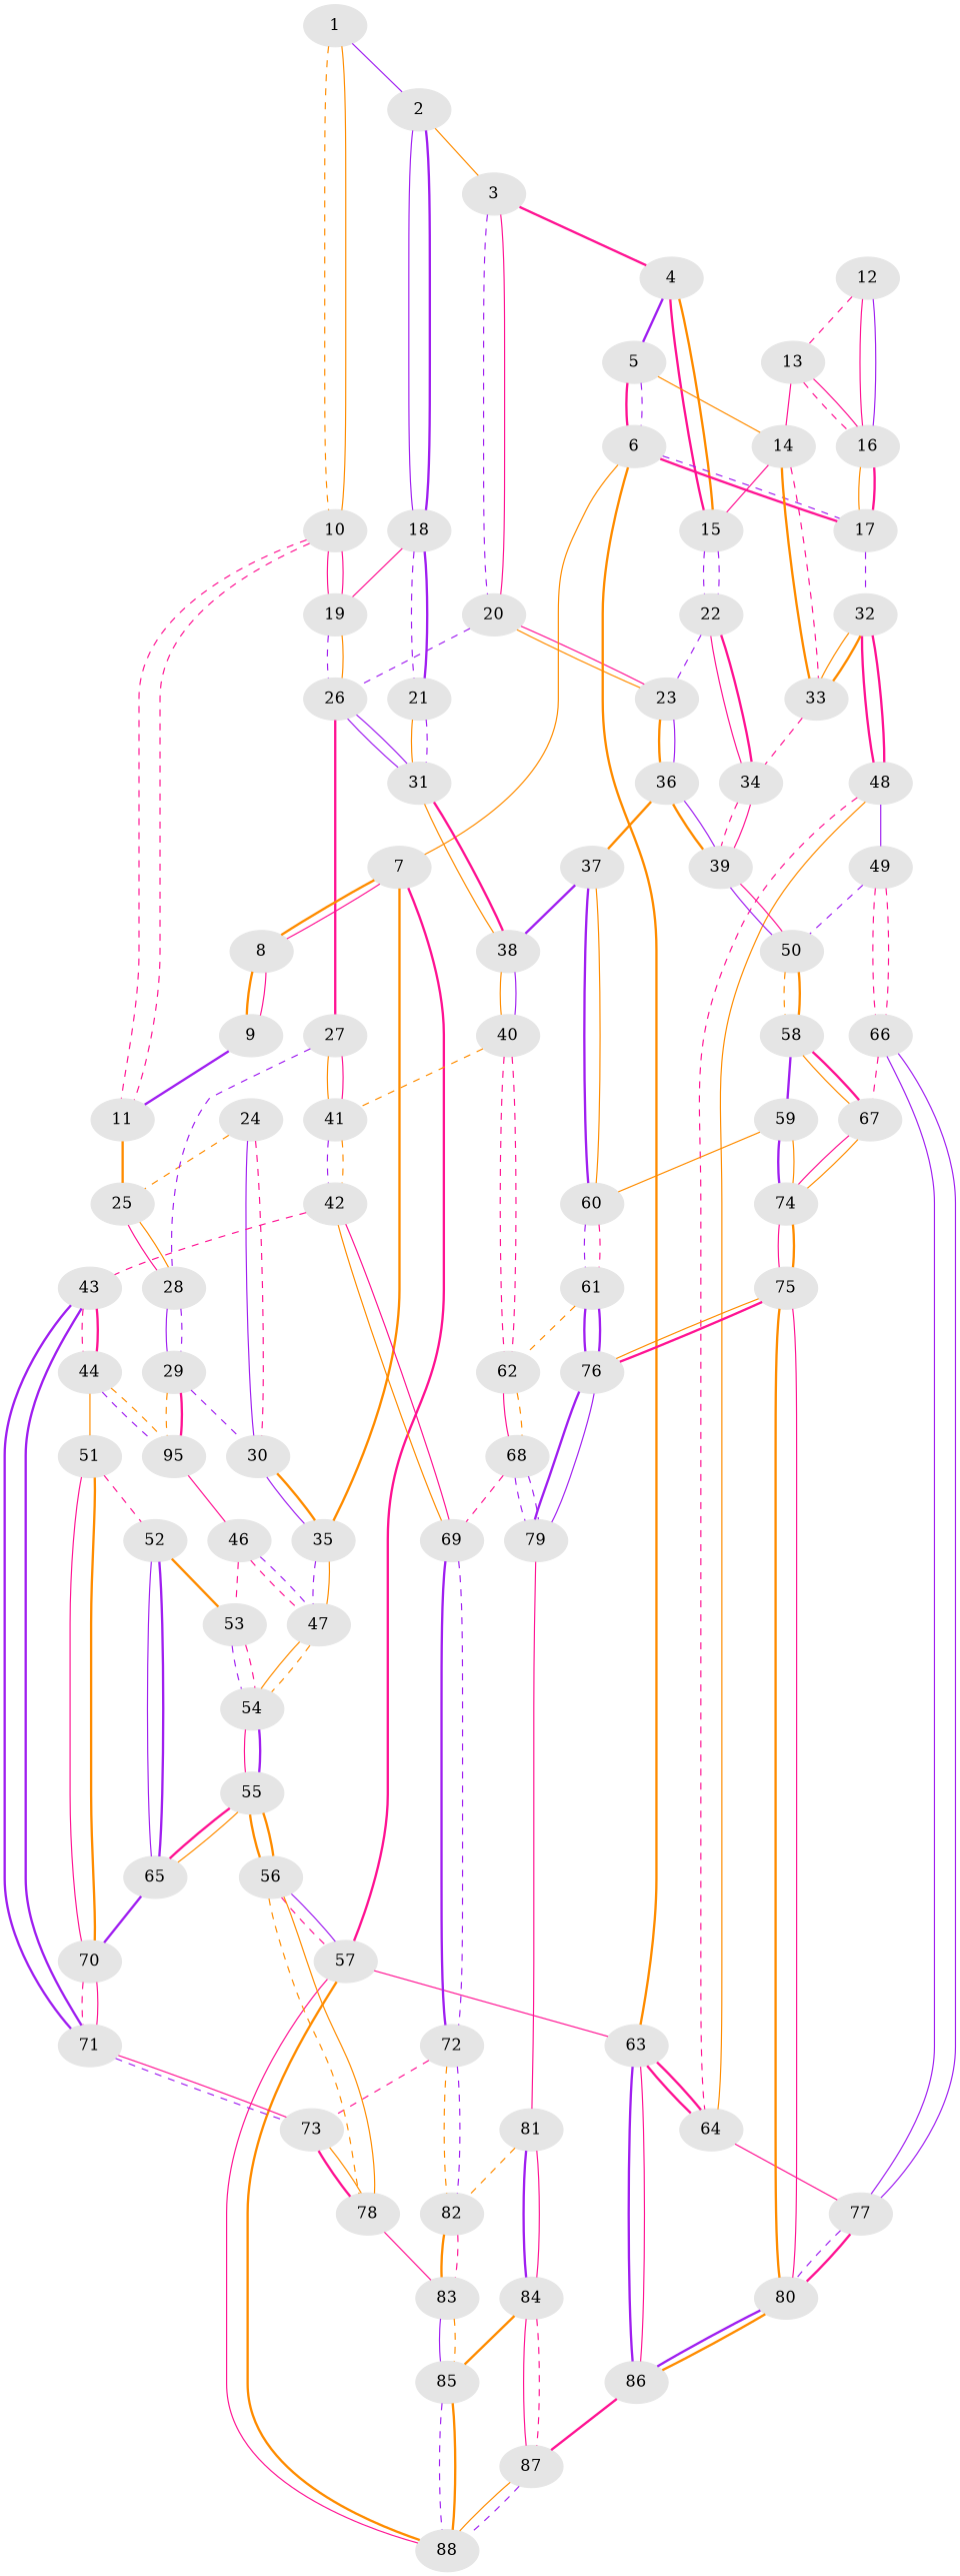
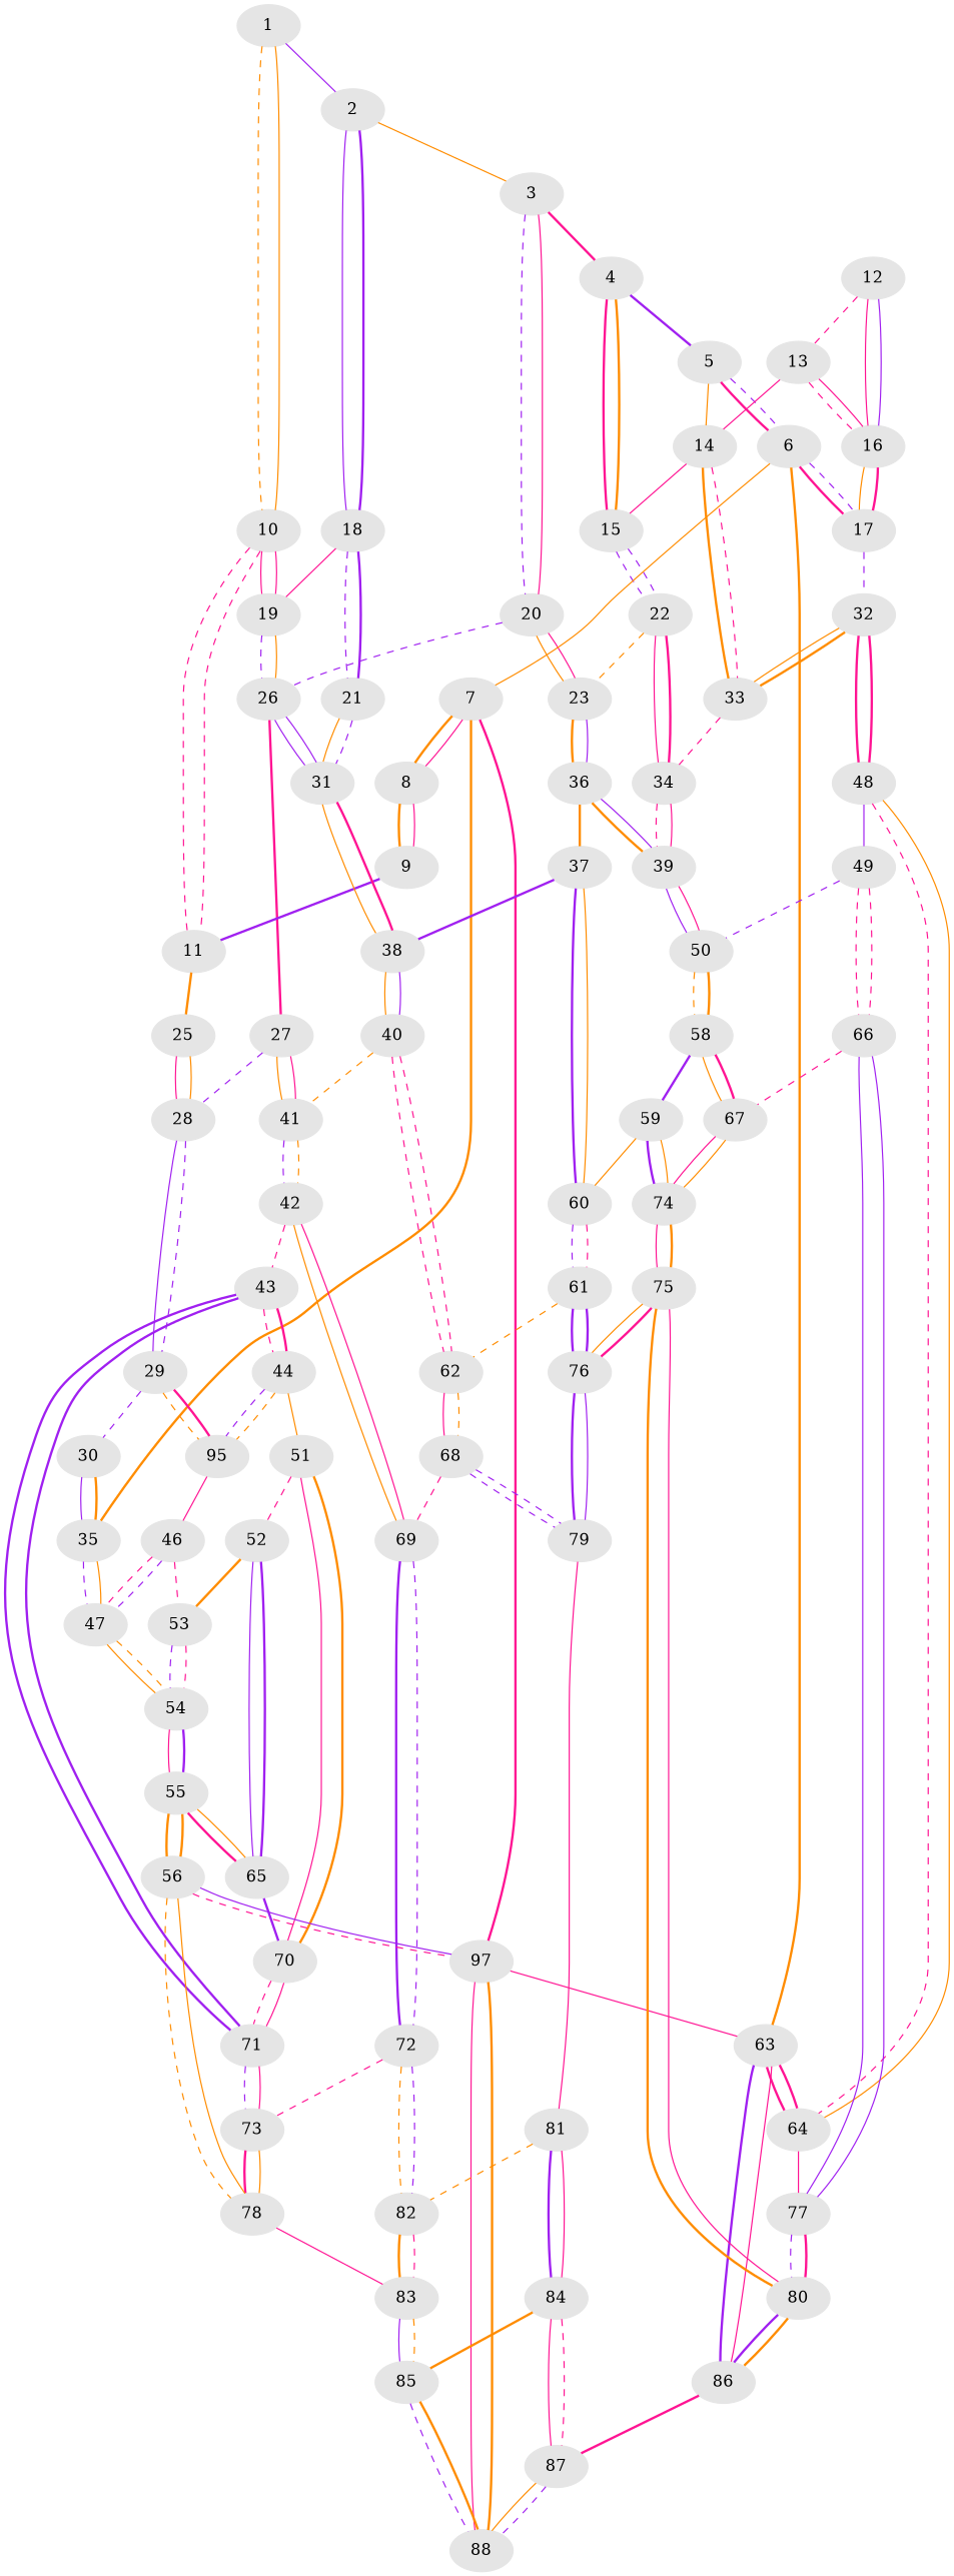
  graph {
    node [color=gray90 style=filled]
    edge [color=deeppink style=solid]
    1
    2
    10
    3
    18
    11
    19
    4
    20
    21
    5
    15
    26
    23
    6
    14
    22
    7
    17
    63
    12
    13
    16
    8
    35
-   57
+   57 [label=97]
    32
    64
    86
    9
    47
    88
-   24
    25
    30
    28
    33
    34
    48
    31
    27
    36
    38
    39
    37
    29
    41
    42
    n49 [label=95]
    46
    40
    49
    50
    54
    60
    61
    62
    58
    68
    43
    69
    44
    71
    72
    51
    73
    52
    70
    53
    55
    66
    77
    67
    59
    65
    56
    78
    83
    74
    75
    76
    79
    87
    80
    81
    82
    85
    84
    1 -- 2 [color=purple]
    1 -- 10 [color=darkorange style=dashed]
    1 -- 10 [color=darkorange]
    2 -- 3 [color=darkorange]
    2 -- 18 [color=purple]
    2 -- 18 [color=purple style=bold]
    10 -- 11 [style=dashed]
    10 -- 11 [style=dashed]
    10 -- 19
    10 -- 19
    3 -- 4 [style=bold]
    3 -- 20 [color=purple style=dashed]
    3 -- 20
    18 -- 19
    18 -- 21 [color=purple style=dashed]
    18 -- 21 [color=purple style=bold]
    11 -- 25 [color=darkorange style=bold]
    19 -- 26 [color=purple style=dashed]
    19 -- 26 [color=darkorange]
    4 -- 5 [color=purple style=bold]
    4 -- 15 [style=bold]
    4 -- 15 [color=darkorange style=bold]
    20 -- 26 [color=purple style=dashed]
    20 -- 23 [color=darkorange]
    20 -- 23
    21 -- 31 [color=darkorange]
    21 -- 31 [color=purple style=dashed]
    5 -- 6 [style=bold]
    5 -- 6 [color=purple style=dashed]
    5 -- 14 [color=darkorange]
    15 -- 22 [color=purple style=dashed]
    15 -- 22 [color=purple style=dashed]
    26 -- 31 [color=purple]
    26 -- 31 [color=purple]
    26 -- 27 [style=bold]
    23 -- 36 [color=darkorange style=bold]
    23 -- 36 [color=purple]
    6 -- 7 [color=darkorange]
    6 -- 17 [style=bold]
    6 -- 17 [color=purple style=dashed]
    6 -- 63 [color=darkorange style=bold]
    14 -- 15
    14 -- 33 [color=darkorange style=bold]
    14 -- 33 [style=dashed]
-   22 -- 23 [color=purple style=dashed]
+   22 -- 23 [color=darkorange style=dashed]
    22 -- 34
    22 -- 34 [style=bold]
    7 -- 8 [color=darkorange style=bold]
    7 -- 8
    7 -- 35 [color=darkorange style=bold]
    7 -- 57 [style=bold]
    17 -- 32 [color=purple style=dashed]
    63 -- 64 [style=bold]
    63 -- 64 [style=bold]
    63 -- 86 [color=purple style=bold]
    63 -- 86
    12 -- 13 [style=dashed]
    12 -- 16
    12 -- 16 [color=purple]
    13 -- 14
    13 -- 16 [style=dashed]
    13 -- 16
    16 -- 17 [color=darkorange]
    16 -- 17 [style=bold]
    8 -- 9 [color=darkorange style=bold]
    8 -- 9
    35 -- 47 [color=purple style=dashed]
    35 -- 47 [color=darkorange]
    57 -- 63
    57 -- 88
    57 -- 88 [color=darkorange style=bold]
    32 -- 33 [color=darkorange]
    32 -- 33 [color=darkorange style=bold]
    32 -- 48 [style=bold]
    32 -- 48 [style=bold]
    64 -- 77
    86 -- 87 [style=bold]
    9 -- 11 [color=purple style=bold]
    47 -- 54 [color=darkorange]
    47 -- 54 [color=darkorange style=dashed]
-   24 -- 25 [color=darkorange style=dashed]
-   24 -- 30 [color=purple]
-   24 -- 30 [style=dashed]
    25 -- 28
    25 -- 28 [color=darkorange]
    30 -- 35 [color=purple]
    30 -- 35 [color=darkorange style=bold]
    28 -- 29 [color=purple]
    28 -- 29 [color=purple style=dashed]
    33 -- 34 [style=dashed]
    34 -- 39 [style=dashed]
    34 -- 39
    48 -- 64 [style=dashed]
    48 -- 64 [color=darkorange]
    48 -- 49 [color=purple]
    31 -- 38 [color=darkorange]
    31 -- 38 [style=bold]
    27 -- 28 [color=purple style=dashed]
    27 -- 41 [color=darkorange]
    27 -- 41
    36 -- 39 [color=darkorange style=bold]
    36 -- 39 [color=purple]
    36 -- 37 [color=darkorange style=bold]
    38 -- 40 [color=darkorange]
    38 -- 40 [color=purple]
    39 -- 50 [color=purple]
    39 -- 50
    37 -- 38 [color=purple style=bold]
    37 -- 60 [color=purple style=bold]
    37 -- 60 [color=darkorange]
    29 -- 30 [color=purple style=dashed]
    29 -- n49 [color=darkorange style=dashed]
    29 -- n49 [style=bold]
    41 -- 42 [color=purple style=dashed]
    41 -- 42 [color=darkorange style=dashed]
    42 -- 43 [style=dashed]
    42 -- 69 [color=darkorange]
    42 -- 69
    n49 -- 46
    46 -- 47 [style=dashed]
    46 -- 47 [color=purple style=dashed]
    46 -- 53 [style=dashed]
    40 -- 41 [color=darkorange style=dashed]
    40 -- 62 [style=dashed]
    40 -- 62 [style=dashed]
    49 -- 50 [color=purple style=dashed]
    49 -- 66 [style=dashed]
    49 -- 66 [style=dashed]
    50 -- 58 [color=darkorange style=dashed]
    50 -- 58 [color=darkorange style=bold]
    54 -- 55
    54 -- 55 [color=purple style=bold]
    60 -- 61 [color=purple style=dashed]
    60 -- 61 [style=dashed]
    61 -- 62 [color=darkorange style=dashed]
    61 -- 76 [color=purple style=bold]
    61 -- 76 [color=purple style=bold]
    62 -- 68
    62 -- 68 [color=darkorange style=dashed]
    58 -- 67 [color=darkorange]
    58 -- 67 [style=bold]
    58 -- 59 [color=purple style=bold]
    68 -- 69 [style=dashed]
    68 -- 79 [color=purple style=dashed]
    68 -- 79 [color=purple style=dashed]
    43 -- 44 [style=dashed]
    43 -- 44 [style=bold]
    43 -- 71 [color=purple style=bold]
    43 -- 71 [color=purple style=bold]
    69 -- 72 [color=purple style=bold]
    69 -- 72 [color=purple style=dashed]
    44 -- n49 [color=purple style=dashed]
    44 -- n49 [color=darkorange style=dashed]
    44 -- 51 [color=darkorange]
    71 -- 73 [color=purple style=dashed]
    71 -- 73
    72 -- 73 [style=dashed]
    72 -- 82 [color=darkorange style=dashed]
    72 -- 82 [color=purple style=dashed]
    51 -- 52 [style=dashed]
    51 -- 70
    51 -- 70 [color=darkorange style=bold]
    73 -- 78 [style=bold]
    73 -- 78 [color=darkorange]
    52 -- 53 [color=darkorange style=bold]
    52 -- 65 [color=purple]
    52 -- 65 [color=purple style=bold]
    70 -- 71 [style=dashed]
    70 -- 71
    53 -- 54 [color=purple style=dashed]
    53 -- 54 [style=dashed]
    55 -- 65 [style=bold]
    55 -- 65 [color=darkorange]
    55 -- 56 [color=darkorange style=bold]
    55 -- 56 [color=darkorange style=bold]
    66 -- 77 [color=purple]
    66 -- 77 [color=purple]
    66 -- 67 [style=dashed]
    77 -- 80 [color=purple style=dashed]
    77 -- 80 [style=bold]
    67 -- 74
    67 -- 74 [color=darkorange]
    59 -- 60 [color=darkorange]
    59 -- 74 [color=purple style=bold]
    59 -- 74 [color=darkorange]
    65 -- 70 [color=purple style=bold]
    56 -- 57 [style=dashed]
    56 -- 57 [color=purple]
    56 -- 78 [color=darkorange style=dashed]
    56 -- 78 [color=darkorange]
    78 -- 83
    83 -- 85 [color=purple]
    83 -- 85 [color=darkorange style=dashed]
    74 -- 75
    74 -- 75 [color=darkorange style=bold]
    75 -- 76 [color=darkorange]
    75 -- 76 [style=bold]
    75 -- 80 [color=darkorange style=bold]
    75 -- 80
    76 -- 79 [color=purple style=bold]
    76 -- 79 [color=purple]
    79 -- 81
    87 -- 88 [color=darkorange]
    87 -- 88 [color=purple style=dashed]
    80 -- 86 [color=purple style=bold]
    80 -- 86 [color=darkorange style=bold]
    81 -- 82 [color=darkorange style=dashed]
    81 -- 84 [color=purple style=bold]
    81 -- 84
    82 -- 83 [color=darkorange style=bold]
    82 -- 83 [style=dashed]
    85 -- 88 [color=purple style=dashed]
    85 -- 88 [color=darkorange style=bold]
    84 -- 87
    84 -- 87 [style=dashed]
    84 -- 85 [color=darkorange style=bold]
  }
